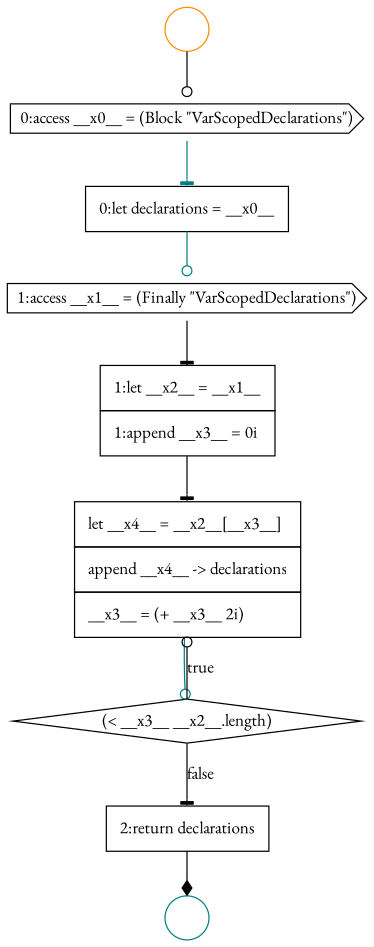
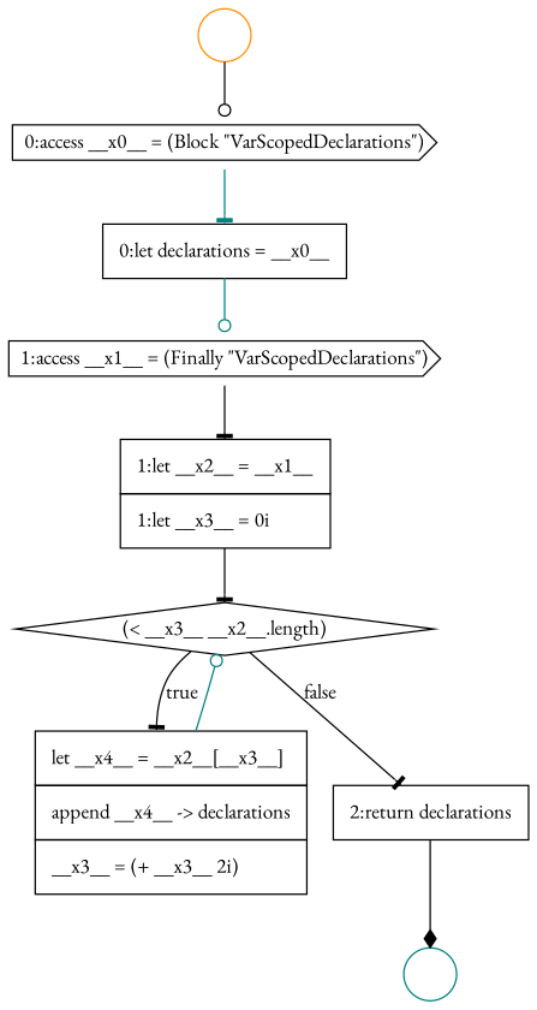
  digraph {
    fontname="EB Garamond"
    node [color=black fillcolor=white fontname="EB Garamond" shape=none style=filled]
    edge [arrowhead=odot color=black fontname="EB Garamond"]
    n1 [label=<<font color="black">     <table border="0" cellborder="1" cellspacing="0" cellpadding="10">       <tr><td align="left">0:let declarations = __x0__</td></tr>     </table>   </font>> margin=0]
    n2 [label=<<font color="black">1:access __x1__ = (Finally &quot;VarScopedDeclarations&quot;)</font>> shape=cds]
-   n3 [label=<<font color="black">     <table border="0" cellborder="1" cellspacing="0" cellpadding="10">       <tr><td align="left">1:let __x2__ = __x1__</td></tr>       <tr><td align="left">1:append __x3__ = 0i</td></tr>     </table>   </font>> margin=0]
+   n3 [label=<<font color="black">     <table border="0" cellborder="1" cellspacing="0" cellpadding="10">       <tr><td align="left">1:let __x2__ = __x1__</td></tr>       <tr><td align="left">1:let __x3__ = 0i</td></tr>     </table>   </font>> margin=0]
    n4 [label=<<font color="black">     <table border="0" cellborder="1" cellspacing="0" cellpadding="10">       <tr><td align="left">let __x4__ = __x2__[__x3__]</td></tr>       <tr><td align="left">append __x4__ -&gt; declarations</td></tr>       <tr><td align="left">__x3__ = (+ __x3__ 2i)</td></tr>     </table>   </font>> margin=0]
    n5 [label=<<font color="black">(&lt; __x3__ __x2__.length)</font>> shape=diamond]
    n6 [label=<<font color="black">     <table border="0" cellborder="1" cellspacing="0" cellpadding="10">       <tr><td align="left">2:return declarations</td></tr>     </table>   </font>> margin=0]
    n7 [color=teal label=" " shape=circle]
    n8 [color=darkorange label=" " shape=circle]
    n9 [label=<<font color="black">0:access __x0__ = (Block &quot;VarScopedDeclarations&quot;)</font>> shape=cds]
    n1 -> n2 [color=teal]
    n2 -> n3 [arrowhead=tee]
-   n3 -> n4 [arrowhead=tee]
+   n3 -> n5 [arrowhead=tee]
    n4 -> n5 [color=teal]
-   n5 -> n4 [label=<<font color="black">true</font>>]
+   n5 -> n4 [arrowhead=tee label=<<font color="black">true</font>>]
    n5 -> n6 [arrowhead=tee label=<<font color="black">false</font>>]
    n6 -> n7 [arrowhead=diamond]
    n8 -> n9
    n9 -> n1 [arrowhead=tee color=teal]
  }
